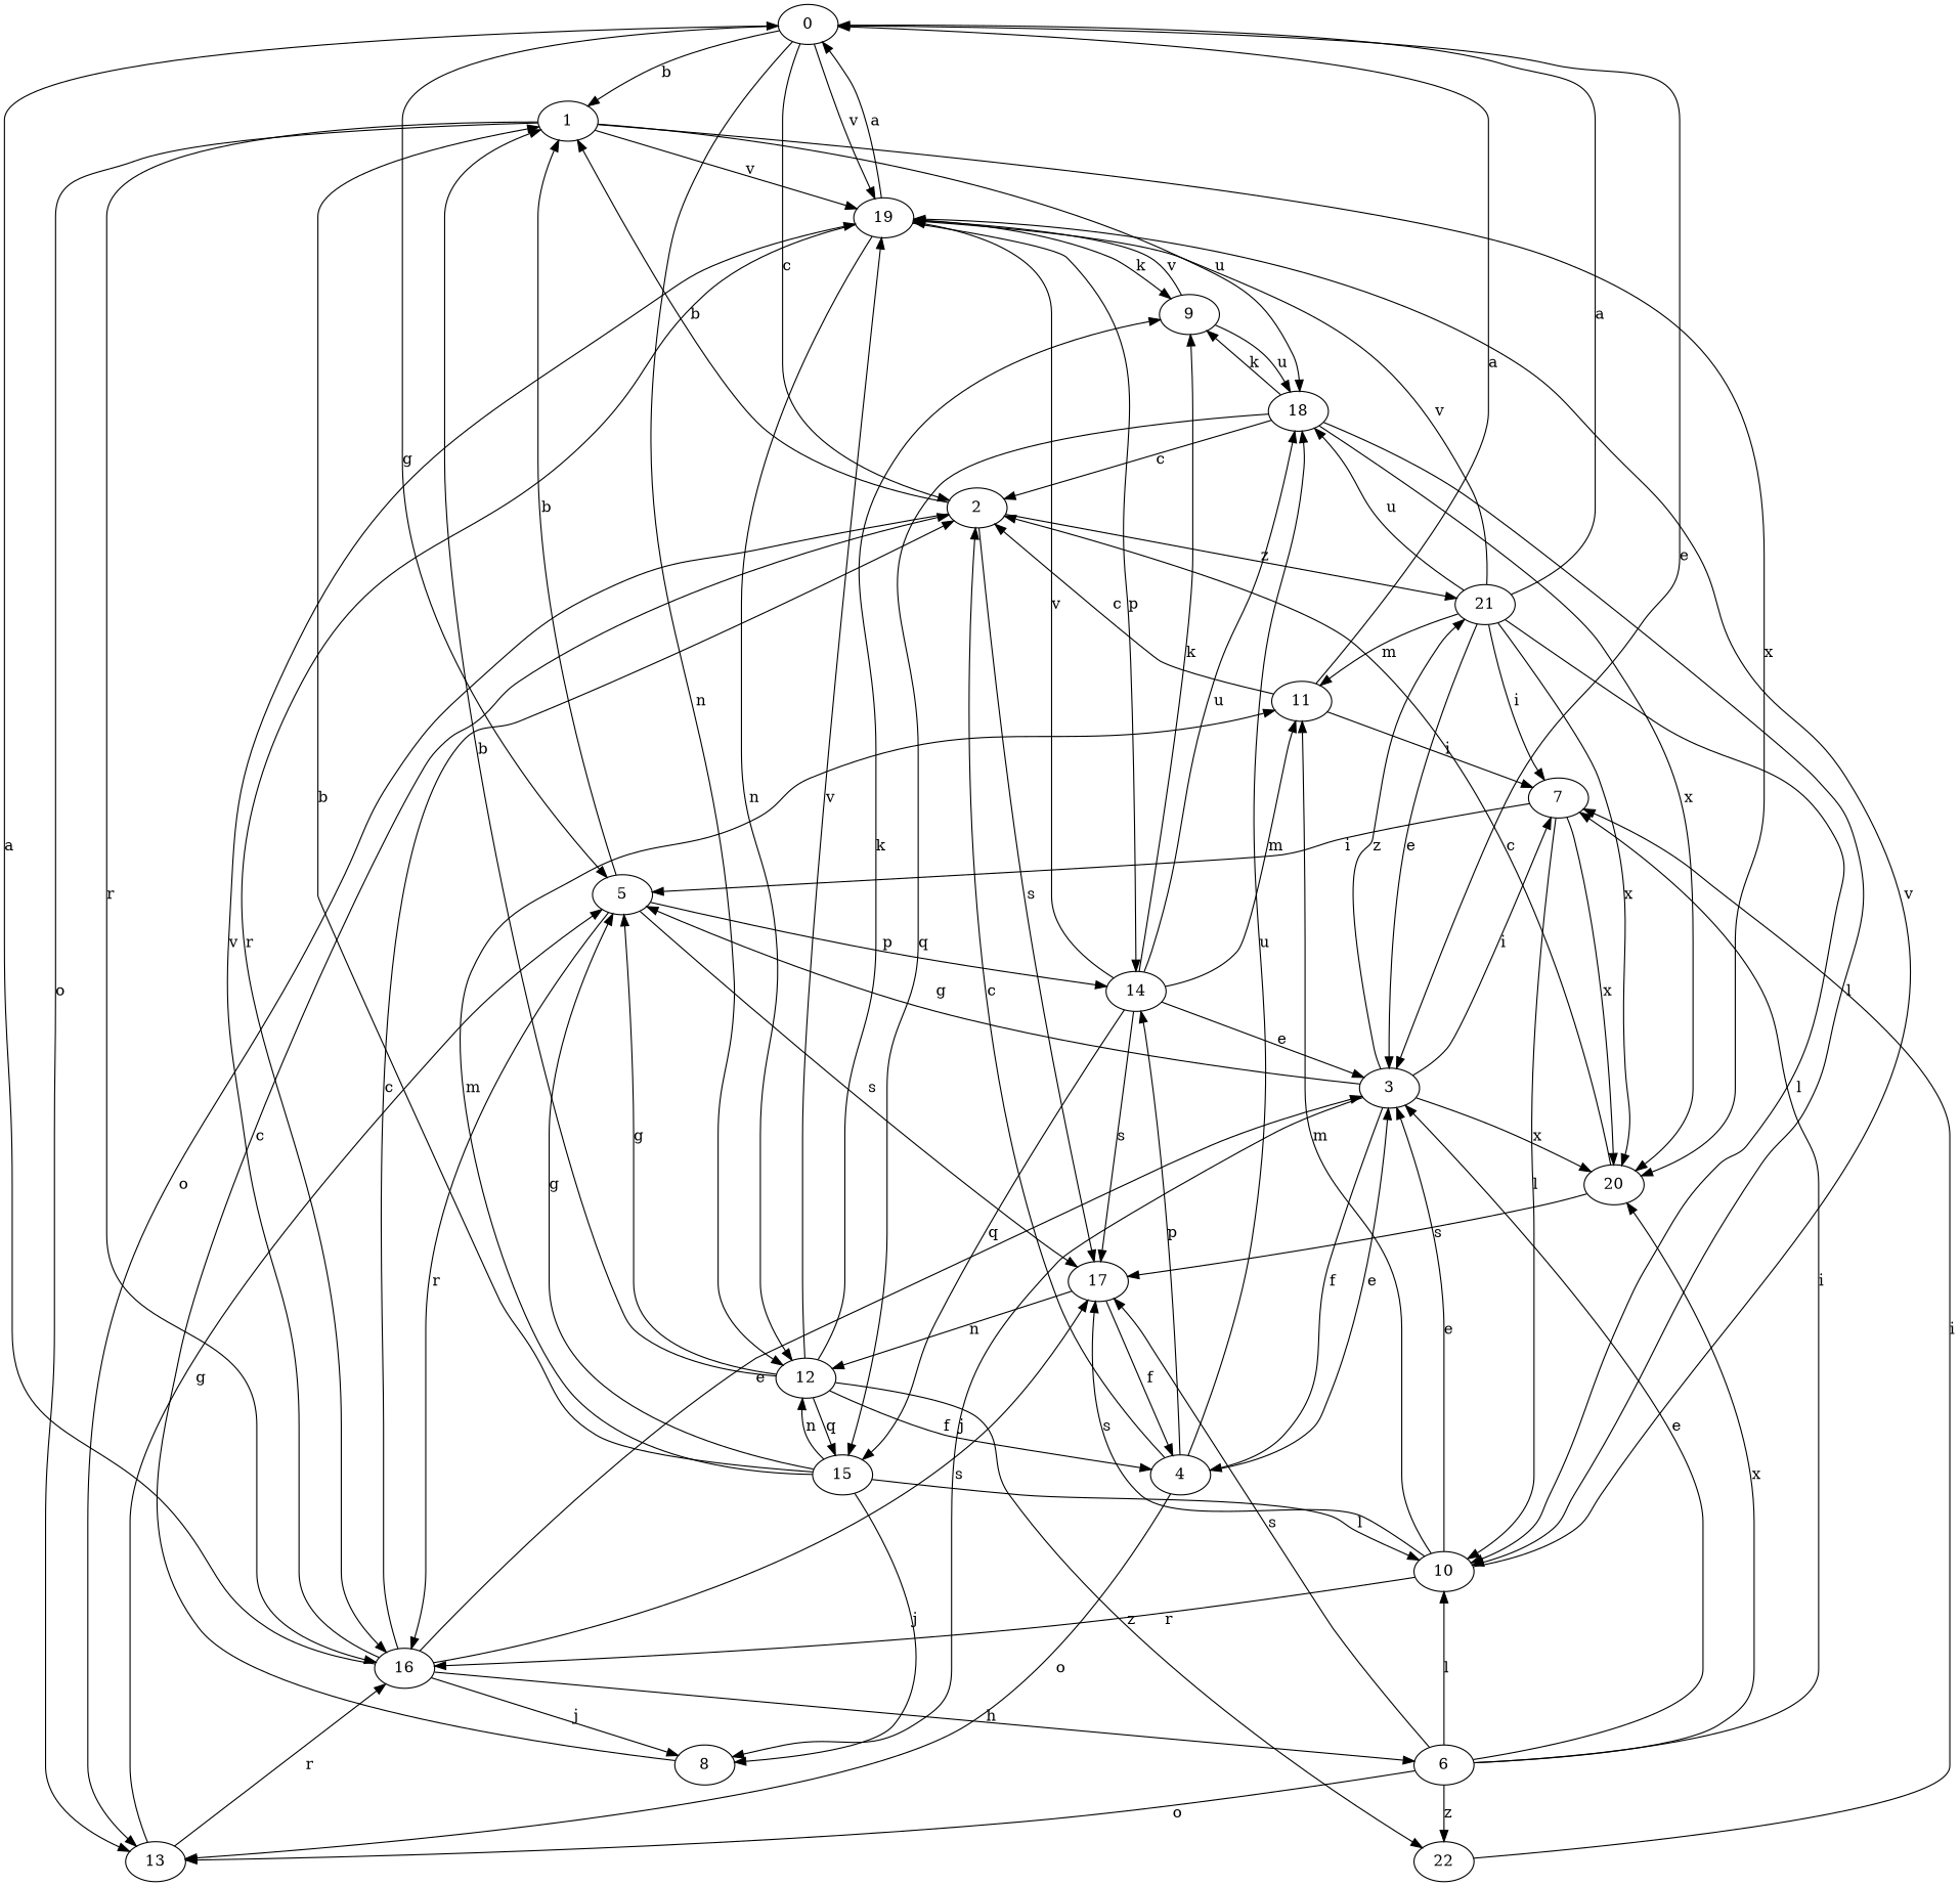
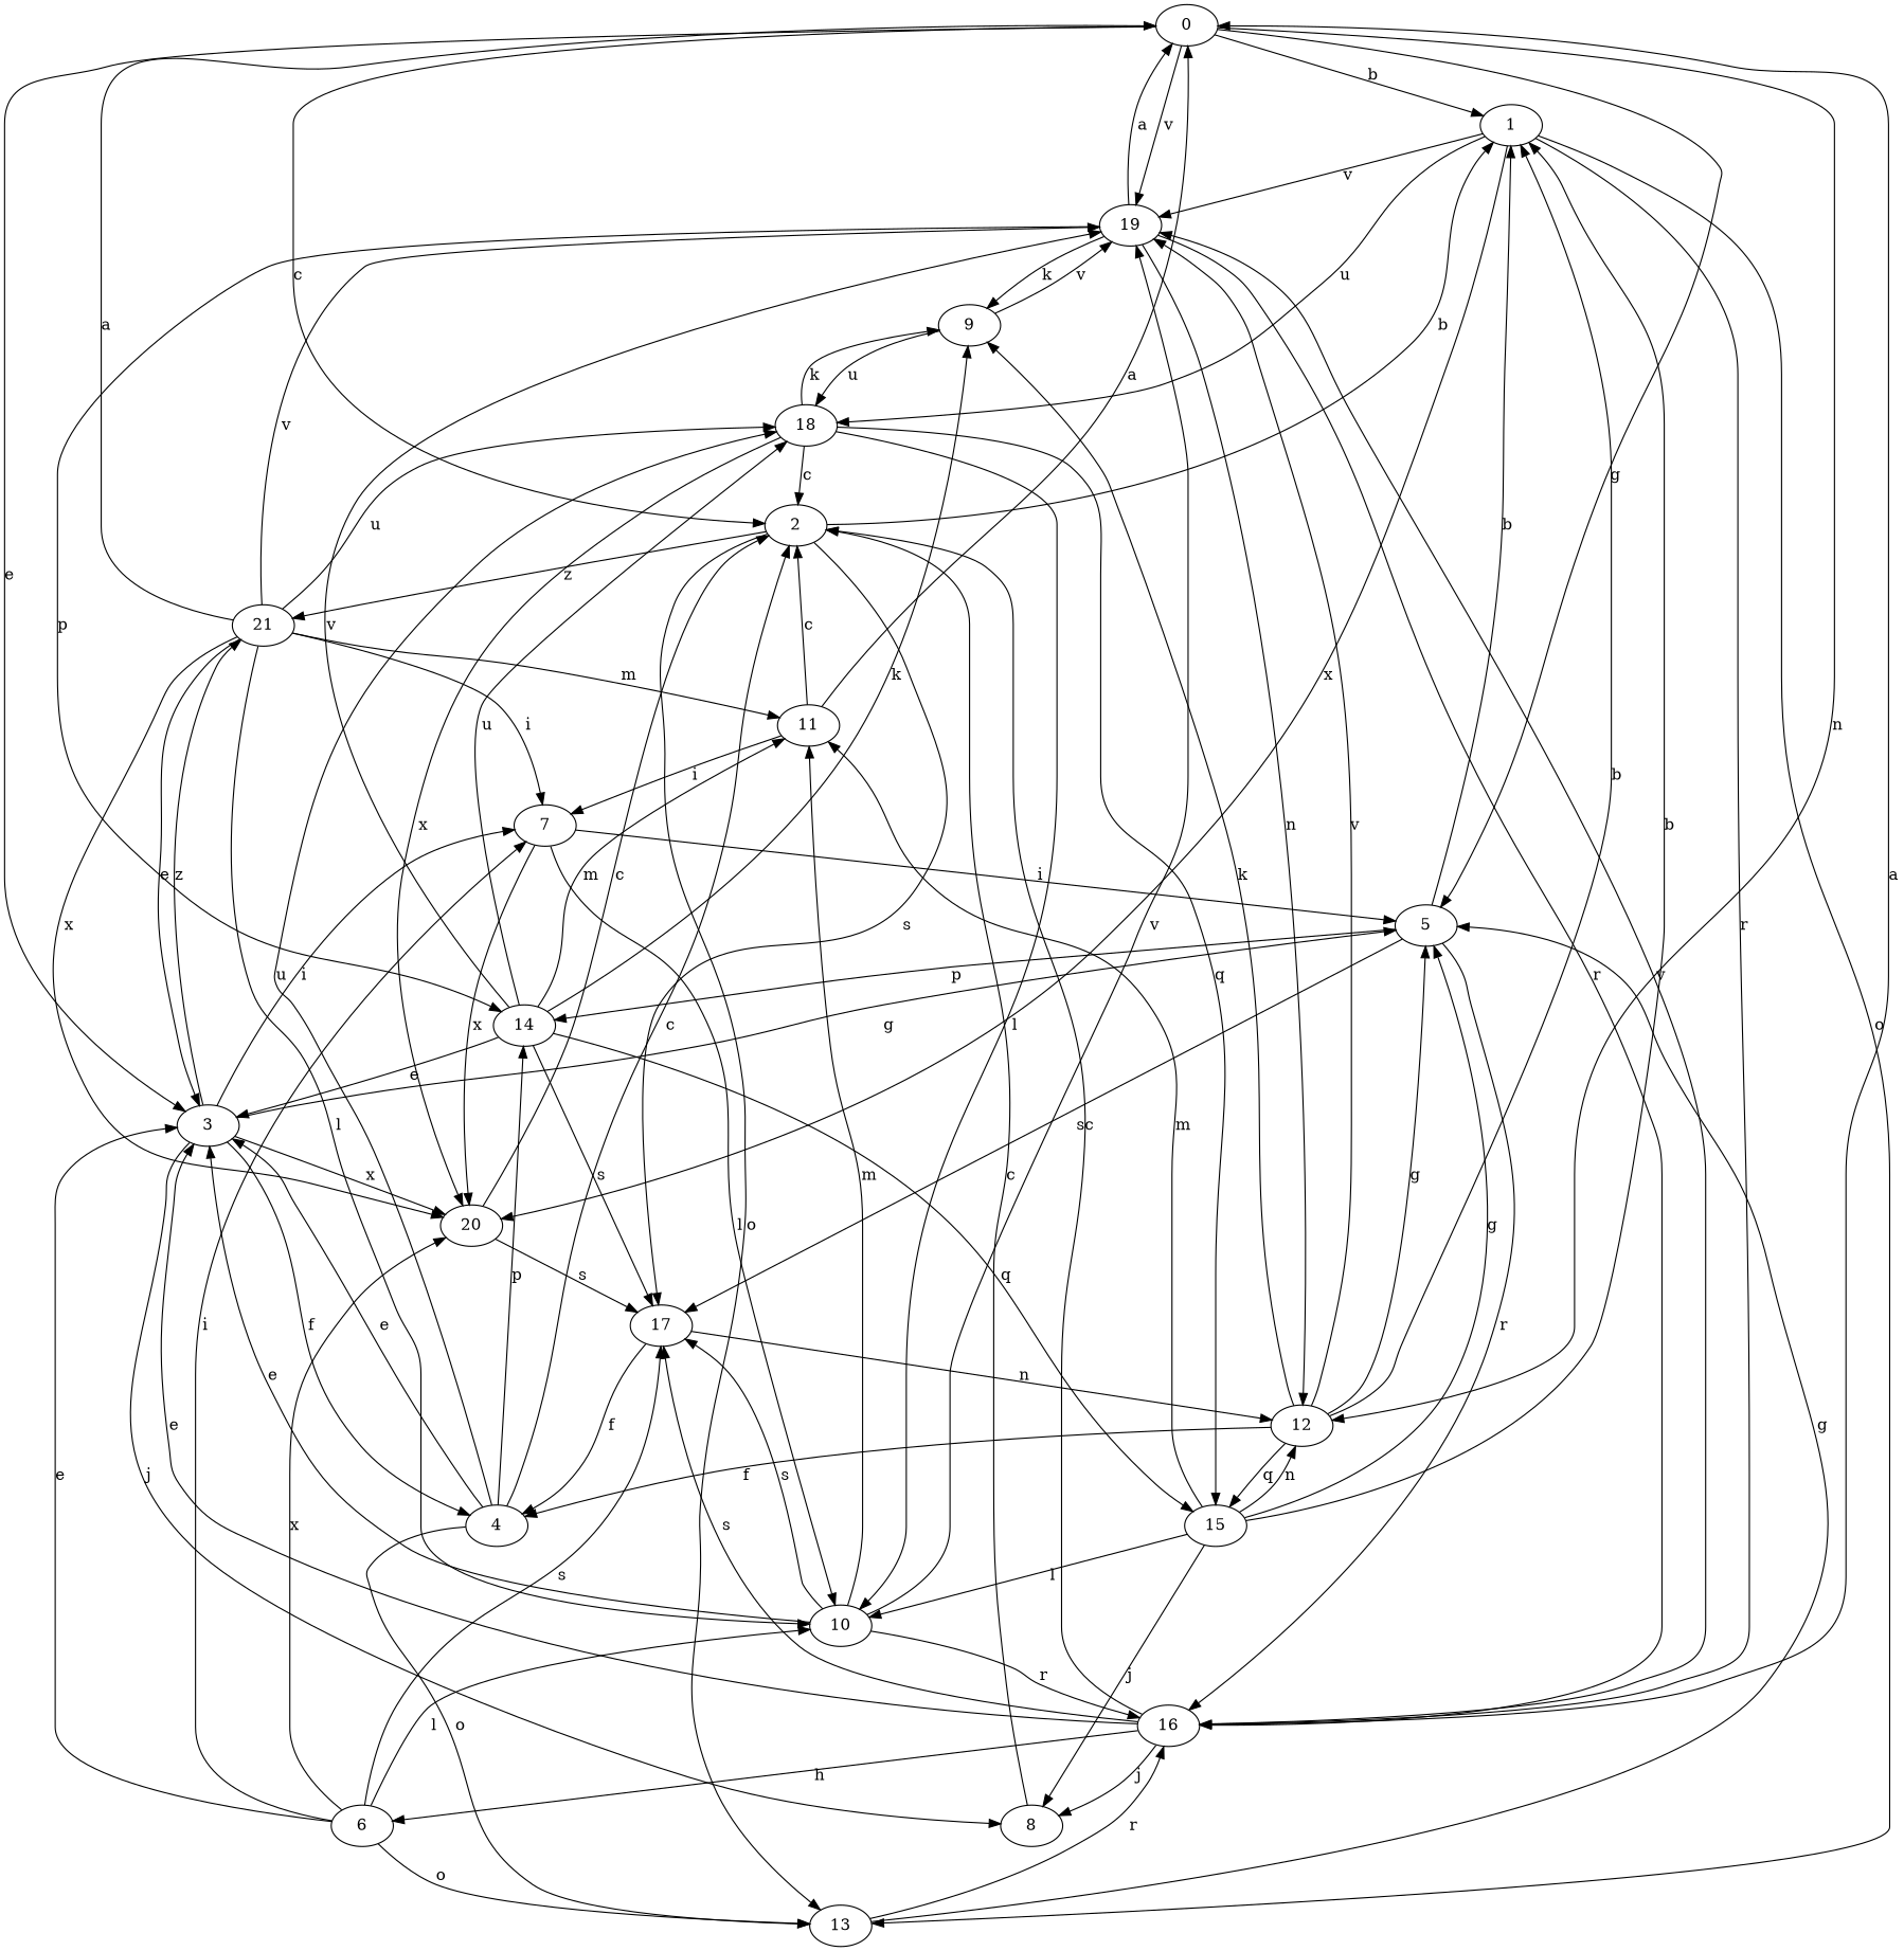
  strict digraph {
    0
    1
    2
    3
    5
    12
    19
    13
    16
    18
    20
    17
    21
    4
    7
    8
    14
-   22
    9
    15
    6
    10
    11
    0 -> 1 [label=b]
    0 -> 2 [label=c]
    0 -> 3 [label=e]
    0 -> 5 [label=g]
    0 -> 12 [label=n]
    0 -> 19 [label=v]
    1 -> 19 [label=v]
    1 -> 13 [label=o]
    1 -> 16 [label=r]
    1 -> 18 [label=u]
    1 -> 20 [label=x]
    2 -> 1 [label=b]
    2 -> 13 [label=o]
    2 -> 17 [label=s]
    2 -> 21 [label=z]
    3 -> 5 [label=g]
    3 -> 20 [label=x]
    3 -> 21 [label=z]
    3 -> 4 [label=f]
    3 -> 7 [label=i]
    3 -> 8 [label=j]
    5 -> 1 [label=b]
    5 -> 16 [label=r]
    5 -> 17 [label=s]
    5 -> 14 [label=p]
    12 -> 1 [label=b]
    12 -> 5 [label=g]
    12 -> 19 [label=v]
    12 -> 4 [label=f]
-   12 -> 22 [label=z]
    12 -> 9 [label=k]
    12 -> 15 [label=q]
    19 -> 0 [label=a]
    19 -> 12 [label=n]
    19 -> 16 [label=r]
    19 -> 14 [label=p]
    19 -> 9 [label=k]
    13 -> 5 [label=g]
    13 -> 16 [label=r]
    16 -> 0 [label=a]
    16 -> 2 [label=c]
    16 -> 3 [label=e]
    16 -> 19 [label=v]
    16 -> 17 [label=s]
    16 -> 8 [label=j]
    16 -> 6 [label=h]
    18 -> 2 [label=c]
    18 -> 20 [label=x]
    18 -> 9 [label=k]
    18 -> 15 [label=q]
    18 -> 10 [label=l]
    20 -> 2 [label=c]
    20 -> 17 [label=s]
    17 -> 12 [label=n]
    17 -> 4 [label=f]
    21 -> 0 [label=a]
    21 -> 3 [label=e]
    21 -> 19 [label=v]
    21 -> 18 [label=u]
    21 -> 20 [label=x]
    21 -> 7 [label=i]
    21 -> 10 [label=l]
    21 -> 11 [label=m]
    4 -> 2 [label=c]
    4 -> 3 [label=e]
    4 -> 13 [label=o]
    4 -> 18 [label=u]
    4 -> 14 [label=p]
    7 -> 5 [label=i]
    7 -> 20 [label=x]
    7 -> 10 [label=l]
    8 -> 2 [label=c]
    14 -> 3 [label=e]
    14 -> 19 [label=v]
    14 -> 18 [label=u]
    14 -> 17 [label=s]
    14 -> 9 [label=k]
    14 -> 15 [label=q]
    14 -> 11 [label=m]
-   22 -> 7 [label=i]
    9 -> 19 [label=v]
    9 -> 18 [label=u]
    15 -> 1 [label=b]
    15 -> 5 [label=g]
    15 -> 12 [label=n]
    15 -> 8 [label=j]
    15 -> 10 [label=l]
    15 -> 11 [label=m]
    6 -> 3 [label=e]
    6 -> 13 [label=o]
    6 -> 20 [label=x]
    6 -> 17 [label=s]
    6 -> 7 [label=i]
-   6 -> 22 [label=z]
    6 -> 10 [label=l]
    10 -> 3 [label=e]
    10 -> 19 [label=v]
    10 -> 16 [label=r]
    10 -> 17 [label=s]
    10 -> 11 [label=m]
    11 -> 0 [label=a]
    11 -> 2 [label=c]
    11 -> 7 [label=i]
  }
